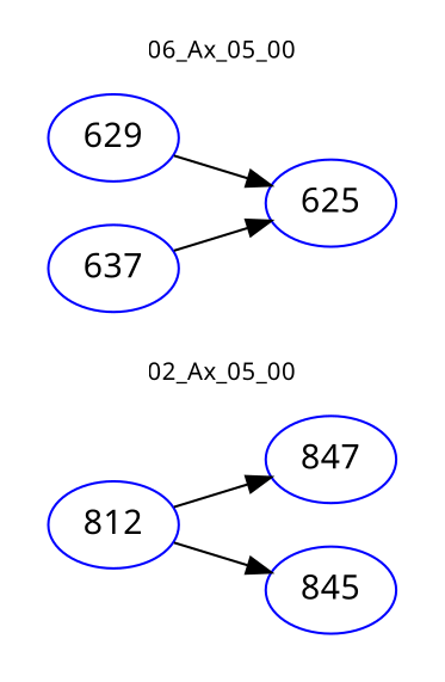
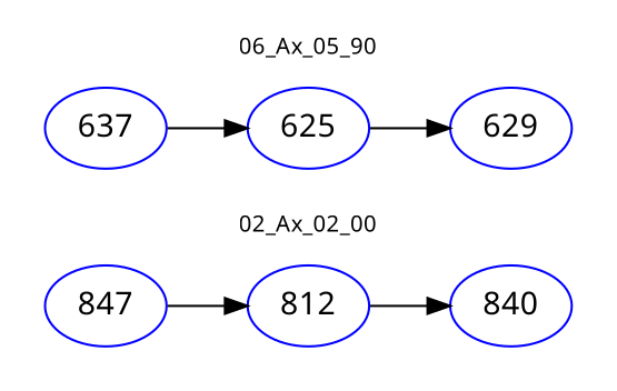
  digraph {
    fontname="Noto Sans"
    rankdir=LR
    node [color=blue fontname="Noto Sans"]
    edge [color=black fontname="Noto Sans"]
-   n1 [label=845]
+   n1 [label=840]
    n2 [label=812]
    n3 [label=847]
    n4 [label=629]
    n5 [label=625]
    n6 [label=637]
    subgraph cluster_1 {
      color=white
      fontsize=10
-     label="02_Ax_05_00"
+     label="02_Ax_02_00"
      n1
      n2
      n3
    }
    subgraph cluster_2 {
      color=white
      fontsize=10
-     label="06_Ax_05_00"
+     label="06_Ax_05_90"
      n4
      n5
      n6
    }
    n2 -> n1
-   n2 -> n3
-   n4 -> n5
+   n3 -> n2
+   n5 -> n4
    n6 -> n5
  }
